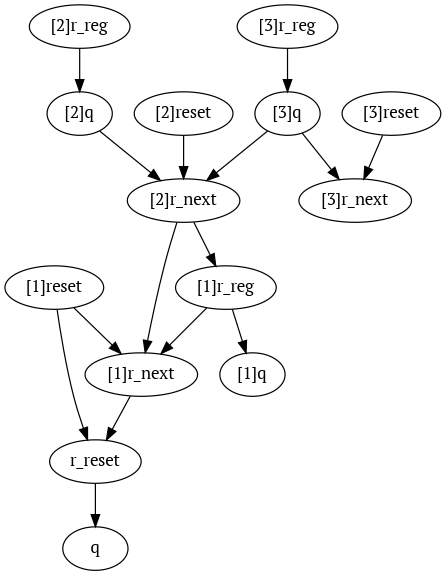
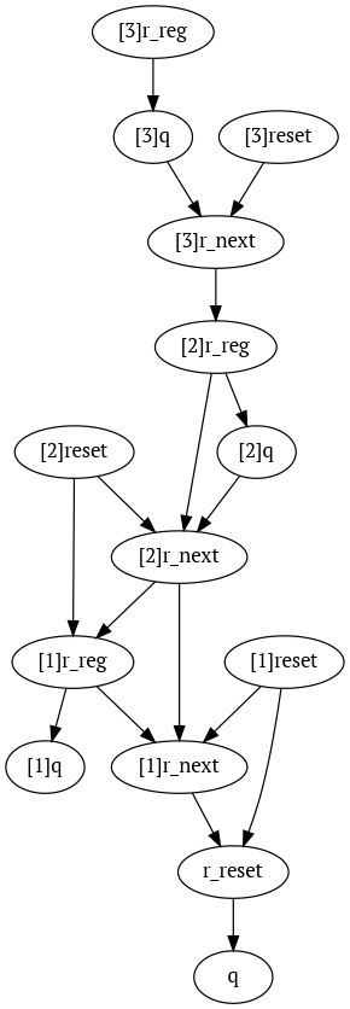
  strict digraph {
    fontname="PT Serif"
    node [complexity=26 fontname="PT Serif"]
    edge [fontname="PT Serif"]
    "[2]reset" [importance=1.875 rank=0.0721153846154]
    "[1]r_reg" [complexity=15 importance=1.41666666667 rank=0.0944444444444]
    "[2]r_next" [complexity=17 importance=1.75 rank=0.102941176471]
    "[1]q" [complexity=13 importance=1.08333301544 rank=0.0833333088801]
    "[1]r_next" [complexity=4 importance=0.875 rank=0.21875]
    n6 [complexity=2 importance=0.541666666667 label=r_reset rank=0.270833333333]
    q [complexity=0 importance=0.208333015442 rank=0.0]
    "[3]q" [complexity=39 importance=2.83333301544 rank=0.0726495644985]
    "[3]r_next" [complexity=30 importance=2.625 rank=0.0875]
    "[2]r_reg" [complexity=28 importance=2.29166666667 rank=0.0818452380952]
    "[2]q" [importance=1.95833301544 rank=0.0753205005939]
    "[3]r_reg" [complexity=41 importance=3.16666666667 rank=0.0772357723577]
    "[1]reset" [complexity=13 importance=1.0 rank=0.0769230769231]
    "[3]reset" [complexity=39 importance=2.75 rank=0.0705128205128]
+   "[2]reset" -> "[1]r_reg"
    "[2]reset" -> "[2]r_next"
    "[1]r_reg" -> "[1]q"
    "[1]r_reg" -> "[1]r_next"
    "[2]r_next" -> "[1]r_reg"
    "[2]r_next" -> "[1]r_next"
    "[1]r_next" -> n6
    n6 -> q
    "[3]q" -> "[3]r_next"
-   "[3]q" -> "[2]r_next"
+   "[3]r_next" -> "[2]r_reg"
+   "[2]r_reg" -> "[2]r_next"
    "[2]r_reg" -> "[2]q"
    "[2]q" -> "[2]r_next"
    "[3]r_reg" -> "[3]q"
    "[1]reset" -> "[1]r_next"
    "[1]reset" -> n6
    "[3]reset" -> "[3]r_next"
  }
